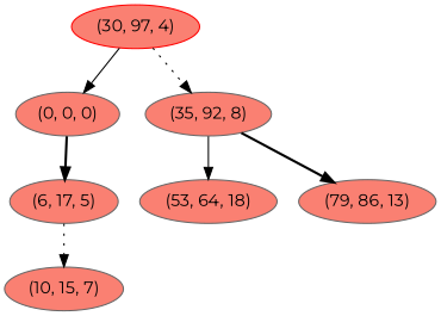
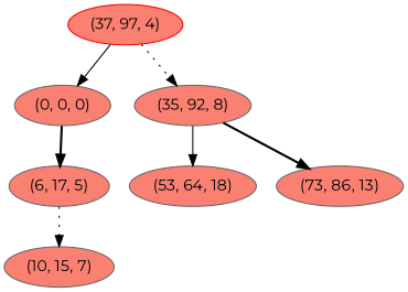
  digraph {
    fontname=Montserrat
    node [color=gray40 fillcolor=salmon fontname=Montserrat style=filled]
    edge [fontname=Montserrat style=bold]
    "(0, 0, 0)"
    "(6, 17, 5)"
    "(10, 15, 7)"
-   "(30, 97, 4)" [color=red]
+   "(30, 97, 4)" [color=red label="(37, 97, 4)"]
    "(35, 92, 8)"
    "(53, 64, 18)"
-   "(79, 86, 13)"
+   "(79, 86, 13)" [label="(73, 86, 13)"]
    "(0, 0, 0)" -> "(6, 17, 5)"
    "(6, 17, 5)" -> "(10, 15, 7)" [style=dotted]
    "(30, 97, 4)" -> "(0, 0, 0)" [style=solid]
    "(30, 97, 4)" -> "(35, 92, 8)" [style=dotted]
    "(35, 92, 8)" -> "(53, 64, 18)" [style=solid]
    "(35, 92, 8)" -> "(79, 86, 13)"
  }
